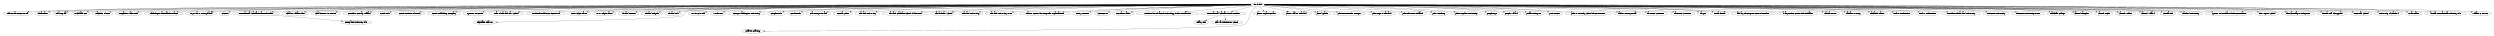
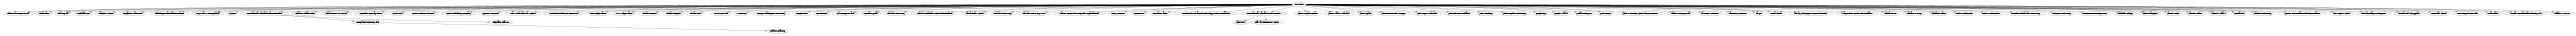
  digraph {
    n1 [label="derek bok"]
    n2 [label="Abbott Lawrence Lowell"]
    n3 [label="Alma mater"]
    n4 [label="Alva Myrdal"]
    n5 [label="Archibald Cox"]
    n6 [label="Bachelor of Arts"]
    n7 [label="Benjamin Wadsworth"]
    n8 [label="Bibliothque nationale de France"]
    n9 [label="Bryn Mawr, Pennsylvania"]
    n10 [label="C-SPAN"]
    n11 [label="Charles Chauncy"]
    n12 [label="Charles William Eliot"]
    n13 [label="Charlie Rose (TV series)"]
-   n14 [label="Cornelius Conway William"]
+   n14 [label="Cornelius Conway Felton"]
    n15 [label="Curtis Bok"]
    n16 [label="Curtis Institute of Music"]
    n17 [label="Curtis Publishing Company"]
    n18 [label="Cyrus H. K. Curtis"]
    n19 [label="Dean of Harvard Law School"]
    n20 [label="Derek Bok Public Service Prizes"]
    n21 [label="Drew Gilpin Faust"]
    n22 [label="Drew Gilpin Faust"]
    n23 [label="Edward Everett"]
    n24 [label="Edward Holyoke"]
    n25 [label="Edward Bok"]
    n26 [label="Eliphalet Pearson"]
    n27 [label="Erwin Griswold"]
    n28 [label=WordPress]
    n29 [label="George Washington University"]
    n30 [label="Google Books"]
    n31 [label="Gordon Bok"]
    n32 [label="Grawemeyer Award"]
-   n33 [label="Gunnar Johns"]
+   n33 [label="Gunnar Myrdal"]
    n34 [label="Harvard University"]
-   n35 [label="Harvard Graduate School of Thornton"]
+   n35 [label="Harvard Graduate School of Education"]
    n36 [label="Harvard Law School"]
    n37 [label="Harvard University"]
    n38 [label="Harvard University Press"]
    n39 [label="Hauser Center for Nonprofit Organizations"]
    n40 [label="Henry Dunster"]
    n41 [label="Sciences Po"]
    n42 [label="Increase Mather"]
    n43 [label="Institute for Advanced Technology in the Humanities"]
    n44 [label="International Standard Book Number"]
    n45 [label="International Standard Name Identifier"]
    n46 [label="James Bryant Conant"]
    n47 [label="James Walker (Harvard)"]
    n48 [label="Jared Sparks"]
    n49 [label="John Leverett the Younger"]
    n50 [label="John Rogers (Harvard)"]
    n51 [label="John Thornton Kirkland"]
    n52 [label="John Winthrop"]
    n53 [label="Johns Hopkins University"]
    n54 [label="Joseph Nye"]
    n55 [label="Joseph Willard"]
    n56 [label="Josiah Quincy III"]
    n57 [label="Juris Doctor"]
    n58 [label="John F. Kennedy School of Government"]
    n59 [label="Ladies' Home Journal"]
    n60 [label="Lawrence Summers"]
    n61 [label="Lawrence Summers"]
    n62 [label=Lawyer]
    n63 [label="Leonard Hoar"]
    n64 [label="Library of Congress Control Number"]
    n65 [label="Mary Louise Curtis Bok Zimbalist"]
    n66 [label="Matina Horner"]
    n67 [label="Nathan M. Pusey"]
    n68 [label="Nathaniel Eaton"]
    n69 [label="Neil L. Rudenstine"]
    n70 [label="Neil L. Rudenstine"]
    n71 [label="President of Harvard University"]
    n72 [label="Princeton University"]
    n73 [label="Princeton University Press"]
    n74 [label="Radcliffe College"]
    n75 [label="Samuel Langdon"]
    n76 [label="Samuel Locke"]
    n77 [label="Samuel Webber"]
    n78 [label="Samuel Willard"]
    n79 [label="Sissela Bok"]
    n80 [label="Stanford University"]
    n81 [label="Systme universitaire de documentation"]
    n82 [label="The Miquon School"]
    n83 [label="The Saturday Evening Post"]
    n84 [label="Thomas Hill (clergyman)"]
    n85 [label="UCLA Lab School"]
-   n86 [label="University of Stanford"]
+   n86 [label="University of Louisville"]
    n87 [label="Urian Oakes"]
    n88 [label="Virtual International Authority File"]
    n89 [label="William G. Bowen"]
    n90 [label="Harvard Extension School"]
-   n91 [label="Hilary Bok"]
+   n91 [label="Jared Bok"]
    n92 [label="Integrated Authority File"]
    n1 -> n2
    n1 -> n3
    n1 -> n4
    n1 -> n5
    n1 -> n6
    n1 -> n7
    n1 -> n8
    n1 -> n9
    n1 -> n10
-   n1 -> n11
+   n92 -> n11
    n1 -> n12
    n1 -> n13
    n1 -> n14
    n1 -> n15
    n1 -> n16
    n1 -> n17
    n1 -> n18
    n1 -> n19
    n1 -> n20
    n1 -> n21
    n1 -> n22
    n1 -> n23
    n1 -> n24
    n1 -> n25
-   n1 -> n26
+   n45 -> n26
    n1 -> n27
    n1 -> n28
    n1 -> n29
    n1 -> n30
    n1 -> n31
    n1 -> n32
    n1 -> n33
    n1 -> n34
    n1 -> n35
    n1 -> n36
    n1 -> n37
    n1 -> n38
    n1 -> n39
    n1 -> n40
    n1 -> n41
    n1 -> n42
    n1 -> n43
    n1 -> n44
    n1 -> n45
    n1 -> n46
    n1 -> n47
    n1 -> n48
    n1 -> n49
    n1 -> n50
    n1 -> n51
    n1 -> n52
    n1 -> n53
    n1 -> n54
    n1 -> n55
    n1 -> n56
    n1 -> n57
    n1 -> n58
    n1 -> n59
    n1 -> n60
    n1 -> n61
    n1 -> n62
    n1 -> n63
    n1 -> n64
    n1 -> n65
    n1 -> n66
    n1 -> n67
    n1 -> n68
    n1 -> n69
    n1 -> n70
    n1 -> n71
    n1 -> n72
    n1 -> n73
    n1 -> n74
    n1 -> n75
    n1 -> n76
    n1 -> n77
    n1 -> n78
    n1 -> n79
    n1 -> n80
    n1 -> n81
    n1 -> n82
    n1 -> n83
    n1 -> n84
    n1 -> n85
    n1 -> n86
    n1 -> n87
    n1 -> n88
    n1 -> n89
    n44 -> n90
    n44 -> n91
    n45 -> n92
  }
